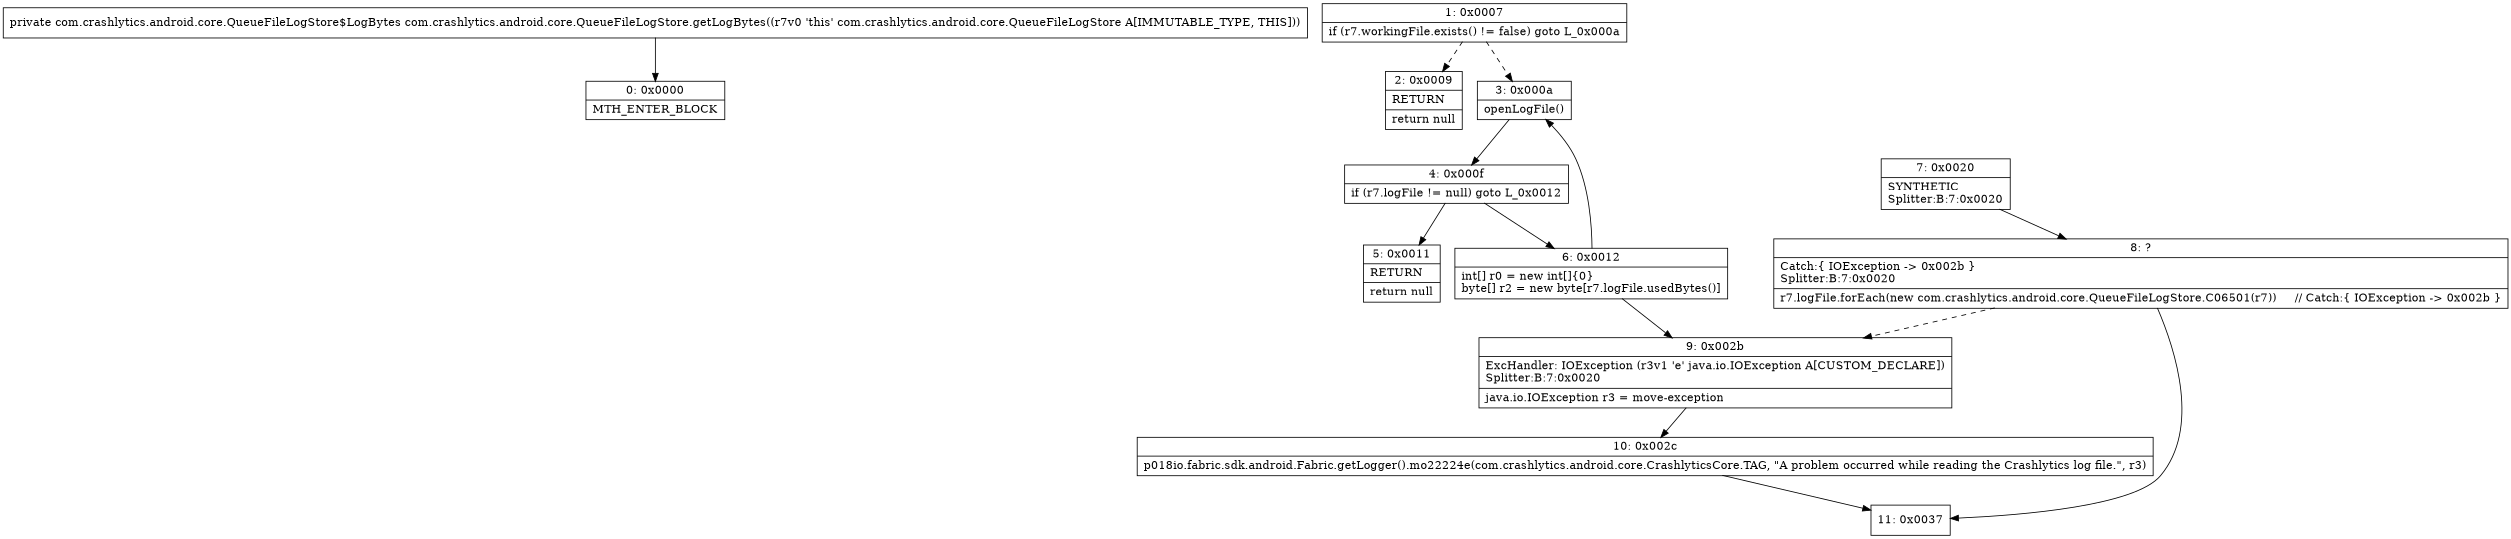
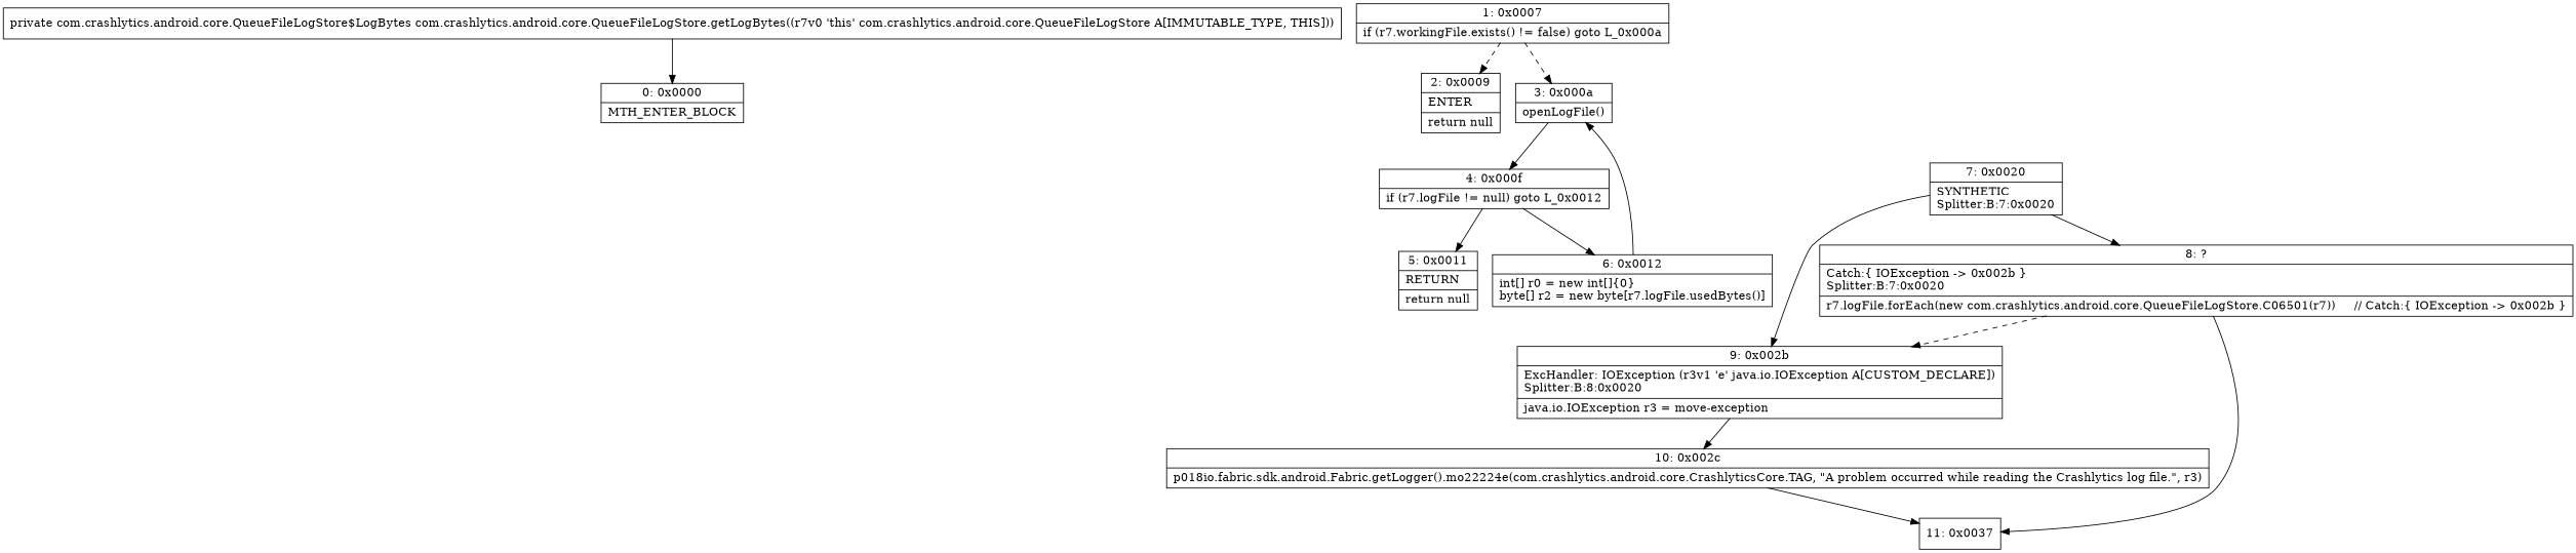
  digraph {
    node [shape=record]
    n1 [label="{0\:\ 0x0000|MTH_ENTER_BLOCK\l}"]
    n2 [label="{1\:\ 0x0007|if (r7.workingFile.exists() != false) goto L_0x000a\l}"]
-   n3 [label="{2\:\ 0x0009|RETURN\l|return null\l}"]
+   n3 [label="{2\:\ 0x0009|ENTER\l|return null\l}"]
    n4 [label="{3\:\ 0x000a|openLogFile()\l}"]
    n5 [label="{4\:\ 0x000f|if (r7.logFile != null) goto L_0x0012\l}"]
    n6 [label="{5\:\ 0x0011|RETURN\l|return null\l}"]
    n7 [label="{6\:\ 0x0012|int[] r0 = new int[]\{0\}\lbyte[] r2 = new byte[r7.logFile.usedBytes()]\l}"]
    n8 [label="{7\:\ 0x0020|SYNTHETIC\lSplitter:B:7:0x0020\l}"]
    n9 [label="{8\:\ ?|Catch:\{ IOException \-\> 0x002b \}\lSplitter:B:7:0x0020\l|r7.logFile.forEach(new com.crashlytics.android.core.QueueFileLogStore.C06501(r7))     \/\/ Catch:\{ IOException \-\> 0x002b \}\l}"]
-   n10 [label="{9\:\ 0x002b|ExcHandler: IOException (r3v1 'e' java.io.IOException A[CUSTOM_DECLARE])\lSplitter:B:7:0x0020\l|java.io.IOException r3 = move\-exception\l}"]
+   n10 [label="{9\:\ 0x002b|ExcHandler: IOException (r3v1 'e' java.io.IOException A[CUSTOM_DECLARE])\lSplitter:B:8:0x0020\l|java.io.IOException r3 = move\-exception\l}"]
    n11 [label="{11\:\ 0x0037}"]
    n12 [label="{10\:\ 0x002c|p018io.fabric.sdk.android.Fabric.getLogger().mo22224e(com.crashlytics.android.core.CrashlyticsCore.TAG, \"A problem occurred while reading the Crashlytics log file.\", r3)\l}"]
    n13 [label="{private com.crashlytics.android.core.QueueFileLogStore$LogBytes com.crashlytics.android.core.QueueFileLogStore.getLogBytes((r7v0 'this' com.crashlytics.android.core.QueueFileLogStore A[IMMUTABLE_TYPE, THIS])) }"]
    n2 -> n3 [style=dashed]
    n2 -> n4 [style=dashed]
    n4 -> n5
    n5 -> n6 [style=solid]
    n5 -> n7
    n7 -> n4
    n8 -> n9
-   n7 -> n10
+   n8 -> n10
    n9 -> n10 [style=dashed]
    n9 -> n11
    n10 -> n12
    n12 -> n11
    n13 -> n1
  }
